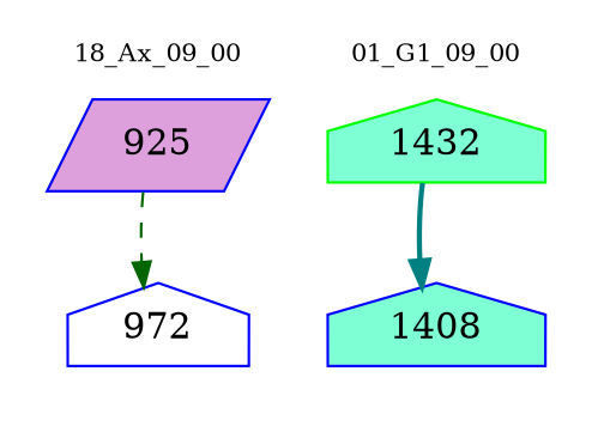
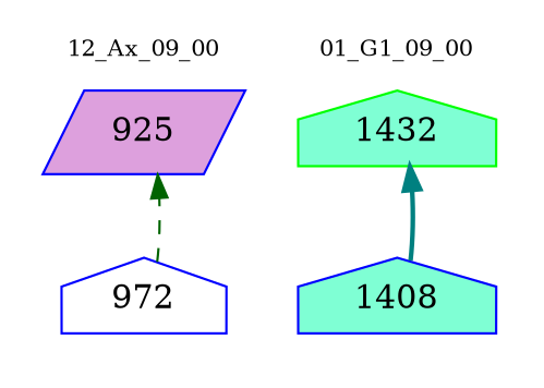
  digraph {
    node [color=blue fillcolor=aquamarine shape=house style=filled]
    n1 [fillcolor=plum label=925 shape=parallelogram]
    n2 [fillcolor=white label=972]
    n3 [color=green label=1432]
    n4 [label=1408]
    subgraph cluster_1 {
      color=white
      fontsize=10
-     label="18_Ax_09_00"
+     label="12_Ax_09_00"
      n1
      n2
    }
    subgraph cluster_2 {
      color=white
      fontsize=10
      label="01_G1_09_00"
      n3
      n4
    }
-   n1 -> n2 [color=darkgreen style=dashed]
-   n3 -> n4 [color=teal style=bold]
+   n2 -> n1 [color=darkgreen style=dashed]
+   n4 -> n3 [color=teal style=bold]
  }
